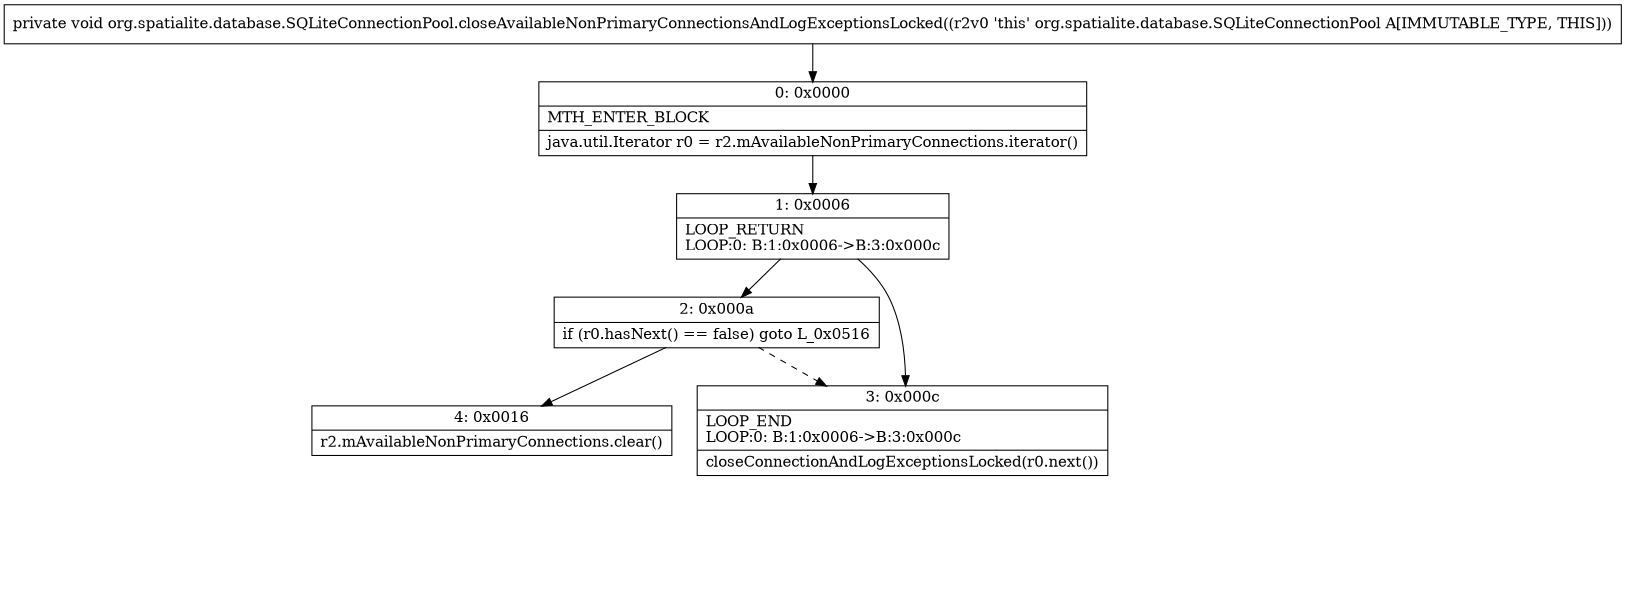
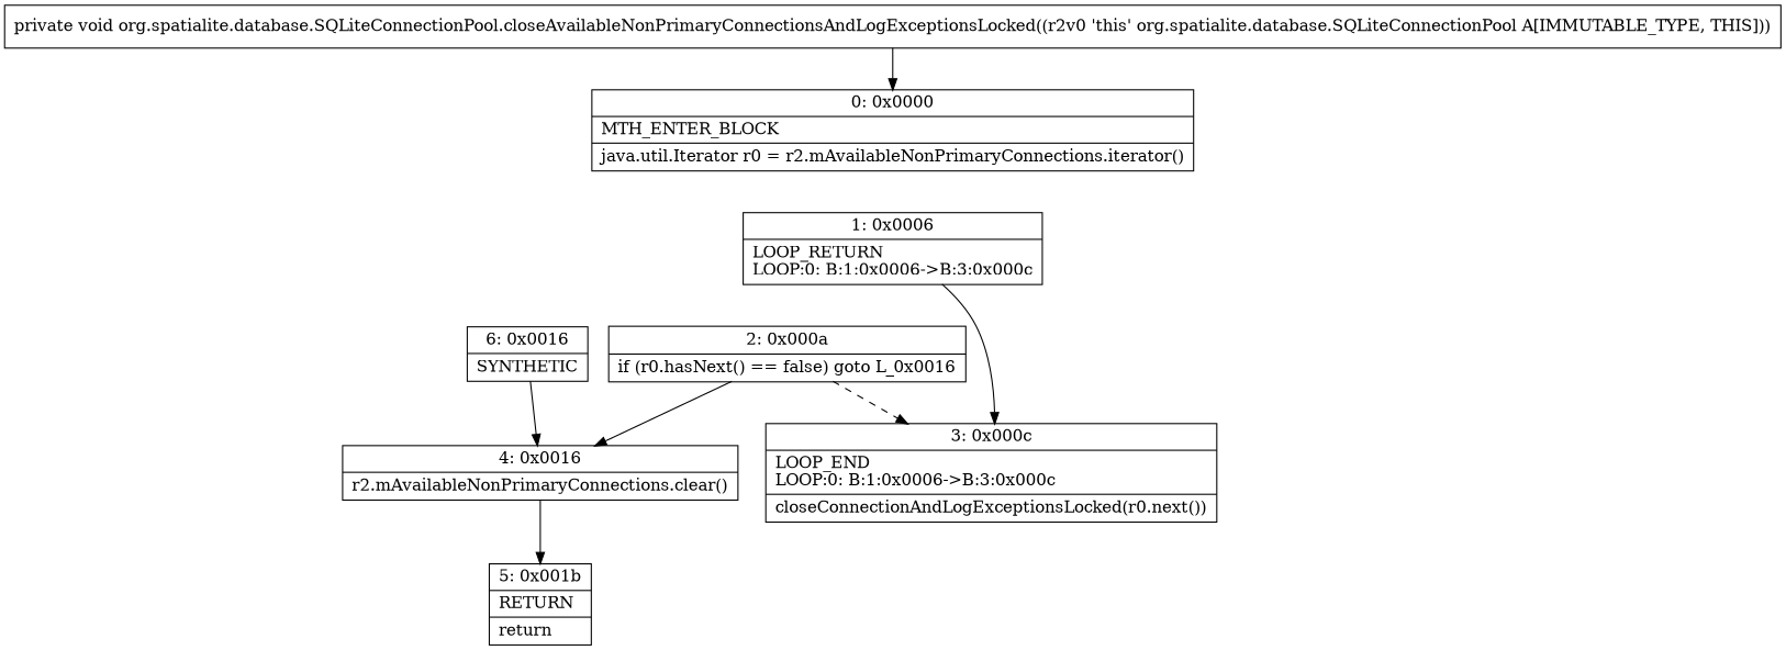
  digraph {
    node [shape=record]
    n1 [label="{0\:\ 0x0000|MTH_ENTER_BLOCK\l|java.util.Iterator r0 = r2.mAvailableNonPrimaryConnections.iterator()\l}"]
    n2 [label="{1\:\ 0x0006|LOOP_RETURN\lLOOP:0: B:1:0x0006\-\>B:3:0x000c\l}"]
-   n3 [label="{2\:\ 0x000a|if (r0.hasNext() == false) goto L_0x0516\l}"]
+   n3 [label="{2\:\ 0x000a|if (r0.hasNext() == false) goto L_0x0016\l}"]
    n4 [label="{3\:\ 0x000c|LOOP_END\lLOOP:0: B:1:0x0006\-\>B:3:0x000c\l|closeConnectionAndLogExceptionsLocked(r0.next())\l}"]
    n5 [label="{4\:\ 0x0016|r2.mAvailableNonPrimaryConnections.clear()\l}"]
+   n6 [label="{6\:\ 0x0016|SYNTHETIC\l}"]
+   n7 [label="{5\:\ 0x001b|RETURN\l|return\l}"]
    n8 [label="{private void org.spatialite.database.SQLiteConnectionPool.closeAvailableNonPrimaryConnectionsAndLogExceptionsLocked((r2v0 'this' org.spatialite.database.SQLiteConnectionPool A[IMMUTABLE_TYPE, THIS])) }"]
-   n1 -> n2
-   n2 -> n3
    n2 -> n4
    n3 -> n4 [style=dashed]
    n3 -> n5
+   n5 -> n7
+   n6 -> n5
    n8 -> n1
  }
